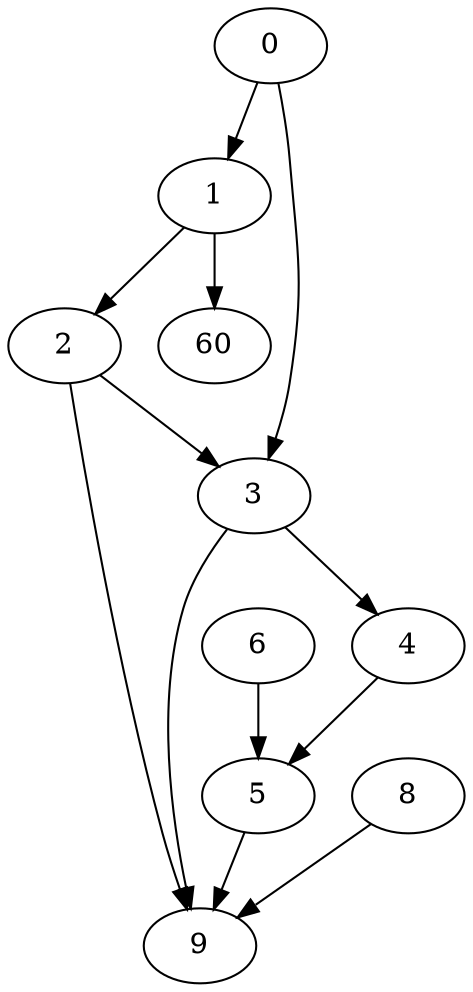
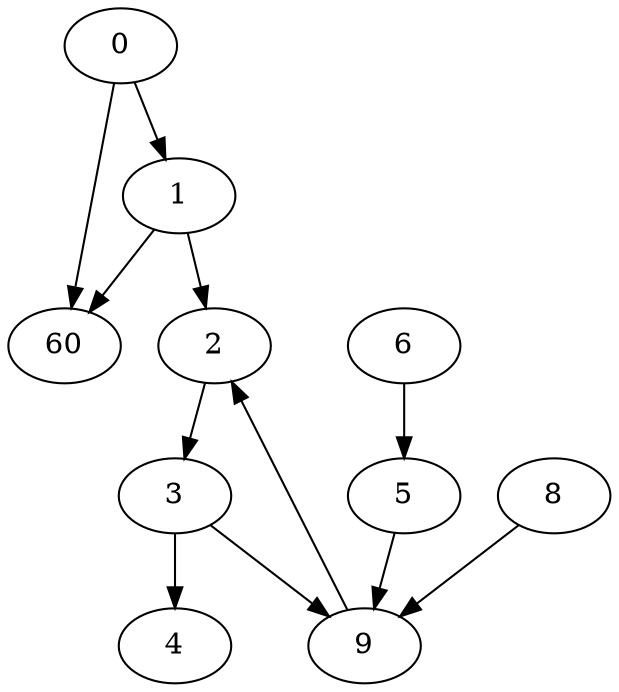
  digraph {
    0
    1
    n3 [label=60]
    2
    3
    9
    4
    5
    8
    6
    0 -> 1
-   0 -> 3
+   0 -> n3
    1 -> n3
    1 -> 2
    2 -> 3
-   2 -> 9
+   9 -> 2
    3 -> 9
    3 -> 4
-   4 -> 5
    5 -> 9
    8 -> 9
    6 -> 5
  }
